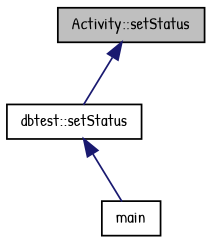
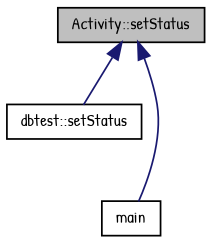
  digraph {
    fontname="Patrick Hand"
    rankdir=TB
    node [color=black fillcolor=white fontname="Patrick Hand" fontsize=10 shape=record style=filled]
    edge [color=midnightblue dir=back fontname="Patrick Hand" fontsize=10 labelfontname=FreeSans labelfontsize=10 style=solid]
    n1 [fillcolor=grey75 fontcolor=black height=0.2 label="Activity::setStatus" width=0.4]
    n2 [height=0.2 label="dbtest::setStatus" width=0.4]
    n3 [height=0.2 label=main width=0.4]
    n1 -> n2
-   n2 -> n3
+   n1 -> n3
  }
